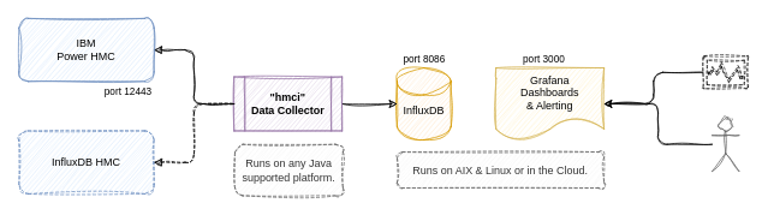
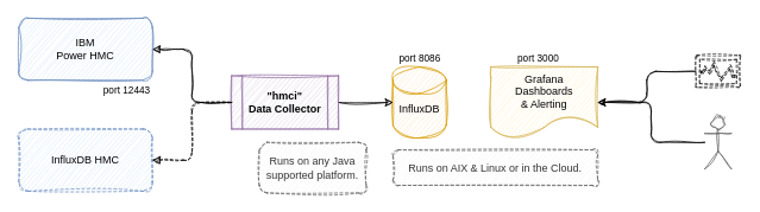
  <mxCell id="0" />
  <mxCell id="1" parent="0" />
  <mxCell id="2" value="&lt;br&gt;InfluxDB" style="shape=cylinder2;whiteSpace=wrap;html=1;boundedLbl=1;backgroundOutline=1;size=15;fillColor=#ffe6cc;strokeColor=#d79b00;sketch=1;curveFitting=1;jiggle=2;fontColor=#000000;" parent="1" vertex="1"><mxGeometry x="440" y="75" width="60" height="80" as="geometry" /></mxCell>
  <mxCell id="3" style="edgeStyle=orthogonalEdgeStyle;rounded=1;orthogonalLoop=1;jettySize=auto;html=1;sketch=1;curveFitting=1;jiggle=2;strokeColor=#000000;" parent="1" source="4" target="2" edge="1"><mxGeometry relative="1" as="geometry" /></mxCell>
  <mxCell id="4" value="&lt;div&gt;&lt;b&gt;&quot;hmci&quot;&lt;/b&gt;&lt;/div&gt;&lt;div&gt;&lt;b&gt;Data Collector&lt;/b&gt;&lt;/div&gt;" style="shape=process;whiteSpace=wrap;html=1;backgroundOutline=1;fillColor=#e1d5e7;strokeColor=#9673a6;shadow=0;glass=0;rounded=0;gradientColor=none;sketch=1;curveFitting=1;jiggle=2;labelBackgroundColor=none;labelBorderColor=none;fontColor=#000000;" parent="1" vertex="1"><mxGeometry x="259" y="85" width="120" height="60" as="geometry" /></mxCell>
  <mxCell id="5" value="&lt;div&gt;Grafana&lt;/div&gt;&lt;div&gt;Dashboards&lt;/div&gt;&lt;div&gt;&amp;amp; Alerting&lt;br&gt;&lt;/div&gt;" style="shape=document;whiteSpace=wrap;html=1;boundedLbl=1;fillColor=#fff2cc;strokeColor=#d6b656;sketch=1;curveFitting=1;jiggle=2;fontColor=#000000;" parent="1" vertex="1"><mxGeometry x="550" y="75" width="120" height="80" as="geometry" /></mxCell>
  <mxCell id="6" style="edgeStyle=orthogonalEdgeStyle;rounded=1;orthogonalLoop=1;jettySize=auto;html=1;sketch=1;startArrow=block;startFill=1;endArrow=none;endFill=0;curveFitting=1;jiggle=2;strokeColor=#000000;" parent="1" source="8" target="4" edge="1"><mxGeometry relative="1" as="geometry" /></mxCell>
  <mxCell id="7" value="port 12443" style="edgeLabel;html=1;align=center;verticalAlign=middle;resizable=0;points=[];sketch=1;curveFitting=1;jiggle=2;fontColor=#000000;labelBackgroundColor=none;" parent="6" vertex="1" connectable="0"><mxGeometry x="-0.463" y="-3" relative="1" as="geometry"><mxPoint x="-70" y="42" as="offset" /></mxGeometry></mxCell>
  <mxCell id="8" value="&lt;div&gt;IBM&lt;br&gt;&lt;/div&gt;&lt;div&gt;Power HMC&lt;/div&gt;" style="rounded=1;whiteSpace=wrap;html=1;fillColor=#dae8fc;strokeColor=#6c8ebf;sketch=1;curveFitting=1;jiggle=2;fontColor=#000000;" parent="1" vertex="1"><mxGeometry x="20" y="20" width="150" height="70" as="geometry" /></mxCell>
  <mxCell id="9" style="edgeStyle=orthogonalEdgeStyle;rounded=1;orthogonalLoop=1;jettySize=auto;html=1;dashed=1;sketch=1;startArrow=block;startFill=1;endArrow=none;endFill=0;curveFitting=1;jiggle=2;strokeColor=#000000;" parent="1" source="10" target="4" edge="1"><mxGeometry relative="1" as="geometry" /></mxCell>
  <mxCell id="10" value="&lt;div&gt;InfluxDB HMC&lt;/div&gt;" style="rounded=1;whiteSpace=wrap;html=1;strokeColor=#6c8ebf;dashed=1;fillColor=#dae8fc;sketch=1;curveFitting=1;jiggle=2;fontColor=#000000;" parent="1" vertex="1"><mxGeometry x="20" y="145" width="150" height="70" as="geometry" /></mxCell>
  <mxCell id="11" value="Runs on AIX &amp;amp; Linux or in the Cloud." style="rounded=1;whiteSpace=wrap;html=1;dashed=1;sketch=1;curveFitting=1;jiggle=2;fillColor=#f5f5f5;fontColor=#333333;strokeColor=#666666;" parent="1" vertex="1"><mxGeometry x="440" y="168.5" width="230" height="40" as="geometry" /></mxCell>
- <mxCell id="12" value="&lt;div&gt;&lt;span style=&quot;background-color: initial;&quot;&gt;Runs on any Java supported platform.&lt;/span&gt;&lt;br&gt;&lt;/div&gt;" style="rounded=1;whiteSpace=wrap;html=1;dashed=1;sketch=1;curveFitting=1;jiggle=2;fillColor=#f5f5f5;fontColor=#333333;strokeColor=#666666;" parent="1" vertex="1"><mxGeometry x="260" y="160" width="120" height="57" as="geometry" /></mxCell>
+ <mxCell id="12" value="&lt;div&gt;&lt;span style=&quot;background-color: initial;&quot;&gt;Runs on any Java supported platform.&lt;/span&gt;&lt;br&gt;&lt;/div&gt;" style="rounded=1;whiteSpace=wrap;html=1;dashed=1;sketch=1;curveFitting=1;jiggle=2;fillColor=#f5f5f5;fontColor=#333333;strokeColor=#666666;" parent="1" vertex="1"><mxGeometry x="290" y="160" width="120" height="57" as="geometry" /></mxCell>
  <mxCell id="13" value="port 8086" style="edgeLabel;html=1;align=center;verticalAlign=middle;resizable=0;points=[];sketch=1;curveFitting=1;jiggle=2;labelBackgroundColor=none;fontColor=#000000;" parent="1" vertex="1" connectable="0"><mxGeometry x="466" y="48" as="geometry"><mxPoint x="3" y="17" as="offset" /></mxGeometry></mxCell>
  <mxCell id="14" value="port 3000" style="edgeLabel;html=1;align=center;verticalAlign=middle;resizable=0;points=[];sketch=1;curveFitting=1;jiggle=2;labelBackgroundColor=none;fontColor=#000000;" parent="1" vertex="1" connectable="0"><mxGeometry x="480" y="80" as="geometry"><mxPoint x="122" y="-16" as="offset" /></mxGeometry></mxCell>
  <mxCell id="15" style="edgeStyle=orthogonalEdgeStyle;rounded=1;orthogonalLoop=1;jettySize=auto;html=1;startArrow=none;startFill=0;endArrow=classic;endFill=1;strokeColor=#000000;sketch=1;curveFitting=1;jiggle=2;" parent="1" source="16" target="5" edge="1"><mxGeometry relative="1" as="geometry" /></mxCell>
  <mxCell id="16" value="" style="shape=umlActor;verticalLabelPosition=bottom;verticalAlign=top;html=1;outlineConnect=0;sketch=1;curveFitting=1;jiggle=2;fillColor=#f5f5f5;fontColor=#333333;strokeColor=#666666;" parent="1" vertex="1"><mxGeometry x="790" y="130" width="30" height="60" as="geometry" /></mxCell>
  <mxCell id="17" style="edgeStyle=orthogonalEdgeStyle;rounded=1;orthogonalLoop=1;jettySize=auto;html=1;sketch=1;exitX=0;exitY=0.5;exitDx=0;exitDy=0;exitPerimeter=0;curveFitting=1;jiggle=2;strokeColor=#000000;" parent="1" source="18" target="5" edge="1"><mxGeometry relative="1" as="geometry"><mxPoint x="775.5" y="80" as="sourcePoint" /></mxGeometry></mxCell>
  <mxCell id="18" value="" style="aspect=fixed;pointerEvents=1;shadow=0;dashed=1;html=1;labelPosition=center;verticalLabelPosition=bottom;verticalAlign=top;align=center;shape=mxgraph.mscae.enterprise.performance_monitor;strokeWidth=1;opacity=75;sketch=1;curveFitting=1;jiggle=2;" parent="1" vertex="1"><mxGeometry x="780" y="62" width="50" height="36" as="geometry" /></mxCell>
